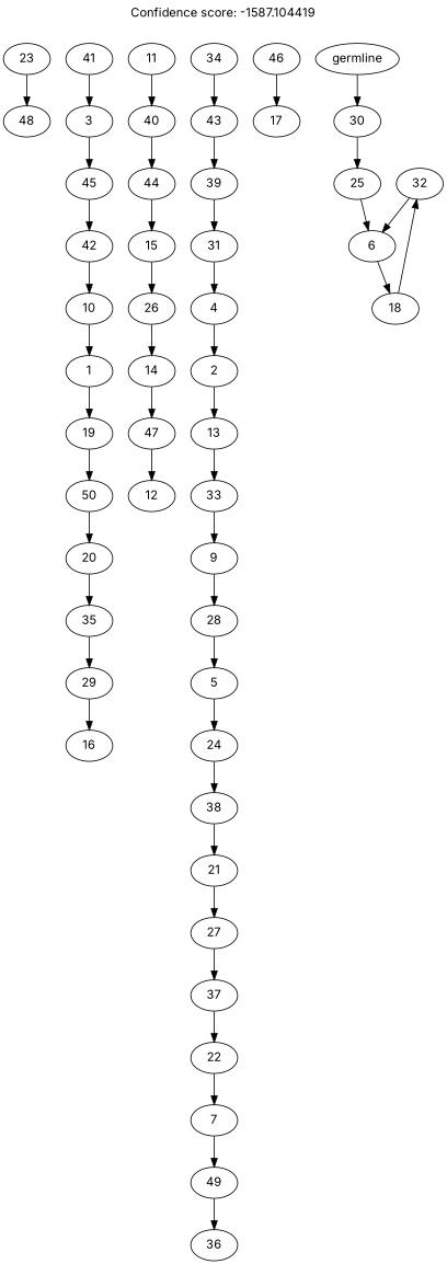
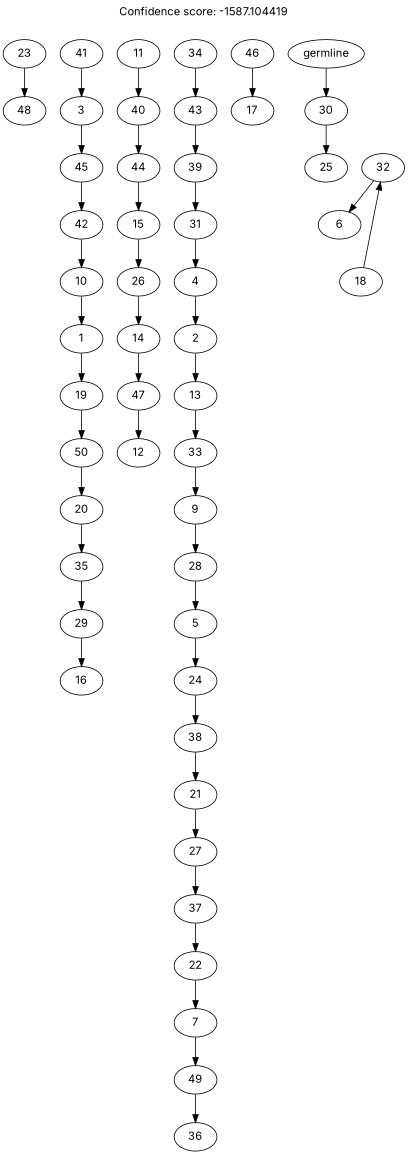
  digraph {
    fontname=Inter
    label="Confidence score: -1587.104419"
    labelloc=t
    node [fontname=Inter]
    edge [fontname=Inter]
    n1 [label=23]
    n2 [label=48]
    n3 [label=16]
    n4 [label=29]
    n5 [label=35]
    n6 [label=20]
    n7 [label=50]
    n8 [label=19]
    n9 [label=1]
    n10 [label=10]
    n11 [label=42]
    n12 [label=45]
    n13 [label=3]
    n14 [label=41]
    n15 [label=47]
    n16 [label=12]
    n17 [label=14]
    n18 [label=26]
    n19 [label=15]
    n20 [label=44]
    n21 [label=40]
    n22 [label=11]
    n23 [label=49]
    n24 [label=36]
    n25 [label=7]
    n26 [label=22]
    n27 [label=37]
    n28 [label=27]
    n29 [label=21]
    n30 [label=38]
    n31 [label=24]
    n32 [label=5]
    n33 [label=28]
    n34 [label=9]
    n35 [label=33]
    n36 [label=13]
    n37 [label=2]
    n38 [label=4]
    n39 [label=31]
    n40 [label=39]
    n41 [label=43]
    n42 [label=34]
    n43 [label=17]
    n44 [label=46]
    n45 [label=32]
    n46 [label=6]
    n47 [label=18]
    n48 [label=25]
    n49 [label=30]
    n50 [label=germline]
    n1 -> n2
    n4 -> n3
    n5 -> n4
    n6 -> n5
    n7 -> n6
    n8 -> n7
    n9 -> n8
    n10 -> n9
    n11 -> n10
    n12 -> n11
    n13 -> n12
    n14 -> n13
    n15 -> n16
    n17 -> n15
    n18 -> n17
    n19 -> n18
    n20 -> n19
    n21 -> n20
    n22 -> n21
    n23 -> n24
    n25 -> n23
    n26 -> n25
    n27 -> n26
    n28 -> n27
    n29 -> n28
    n30 -> n29
    n31 -> n30
    n32 -> n31
    n33 -> n32
    n34 -> n33
    n35 -> n34
    n36 -> n35
    n37 -> n36
    n38 -> n37
    n39 -> n38
    n40 -> n39
    n41 -> n40
    n42 -> n41
    n44 -> n43
    n45 -> n46
-   n46 -> n47
    n47 -> n45
-   n48 -> n46
    n49 -> n48
    n50 -> n49
  }
